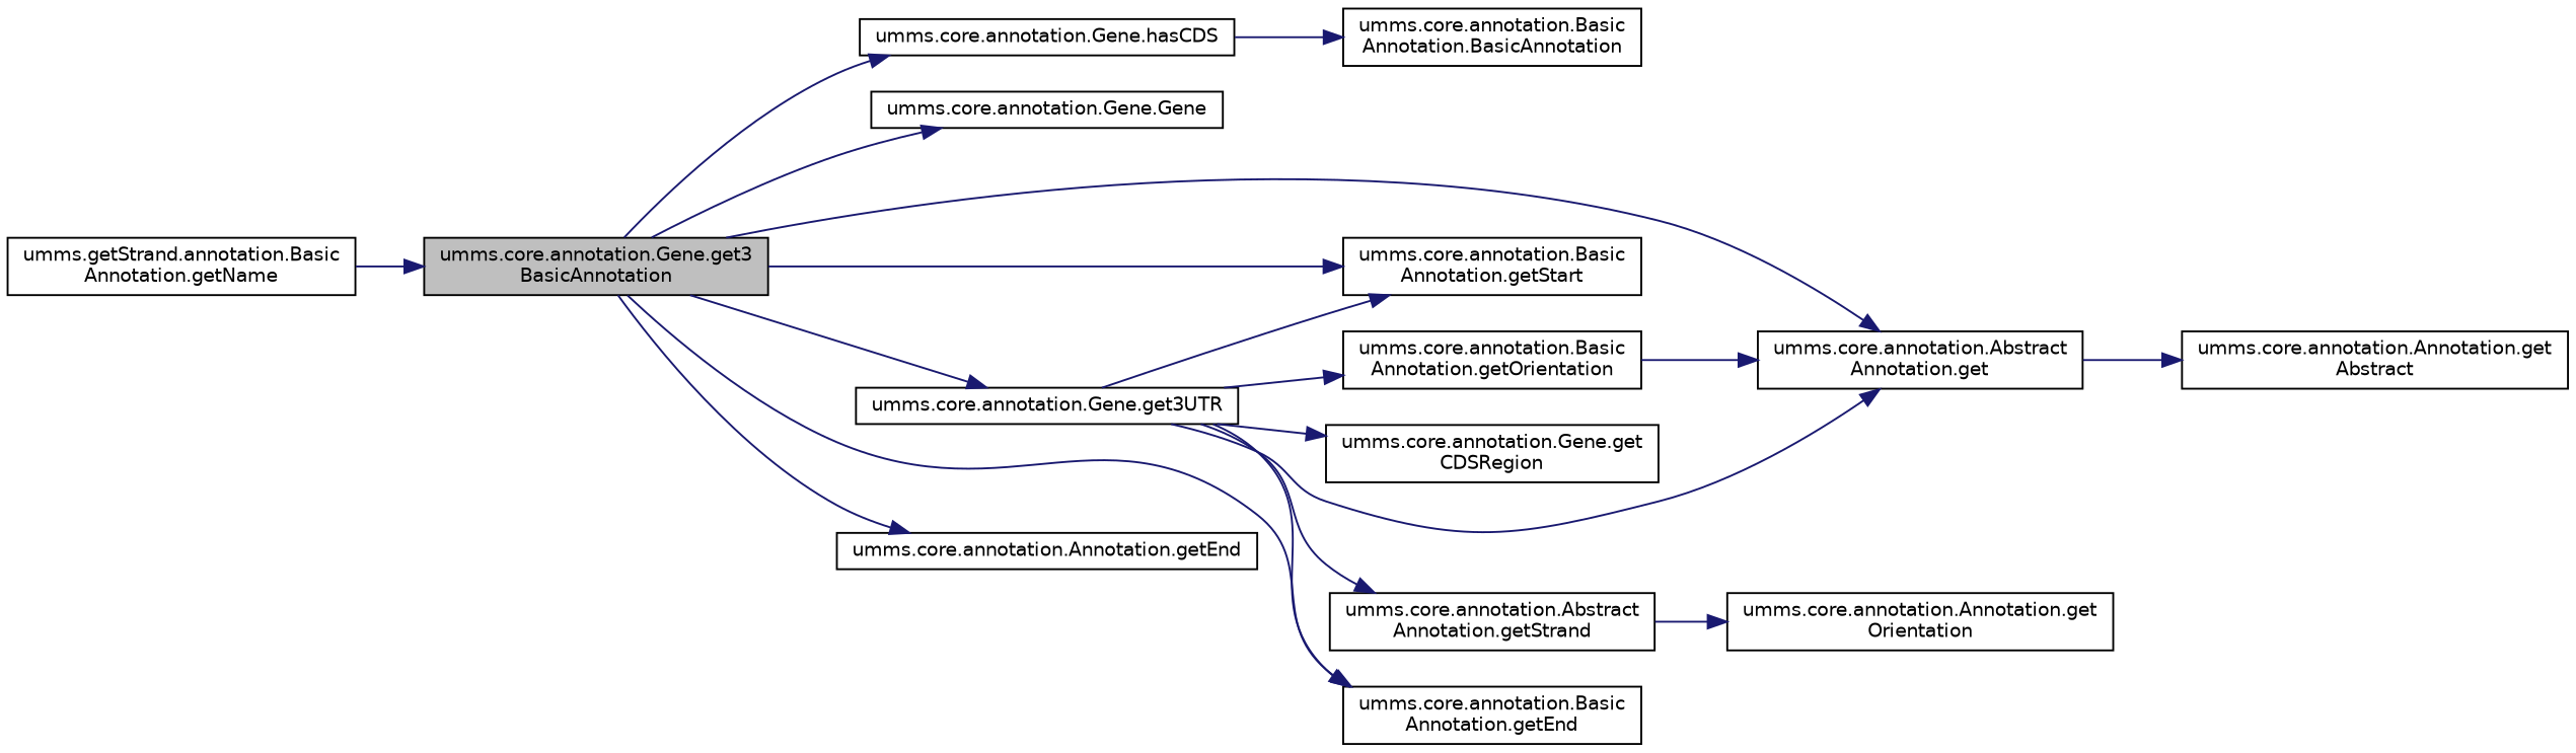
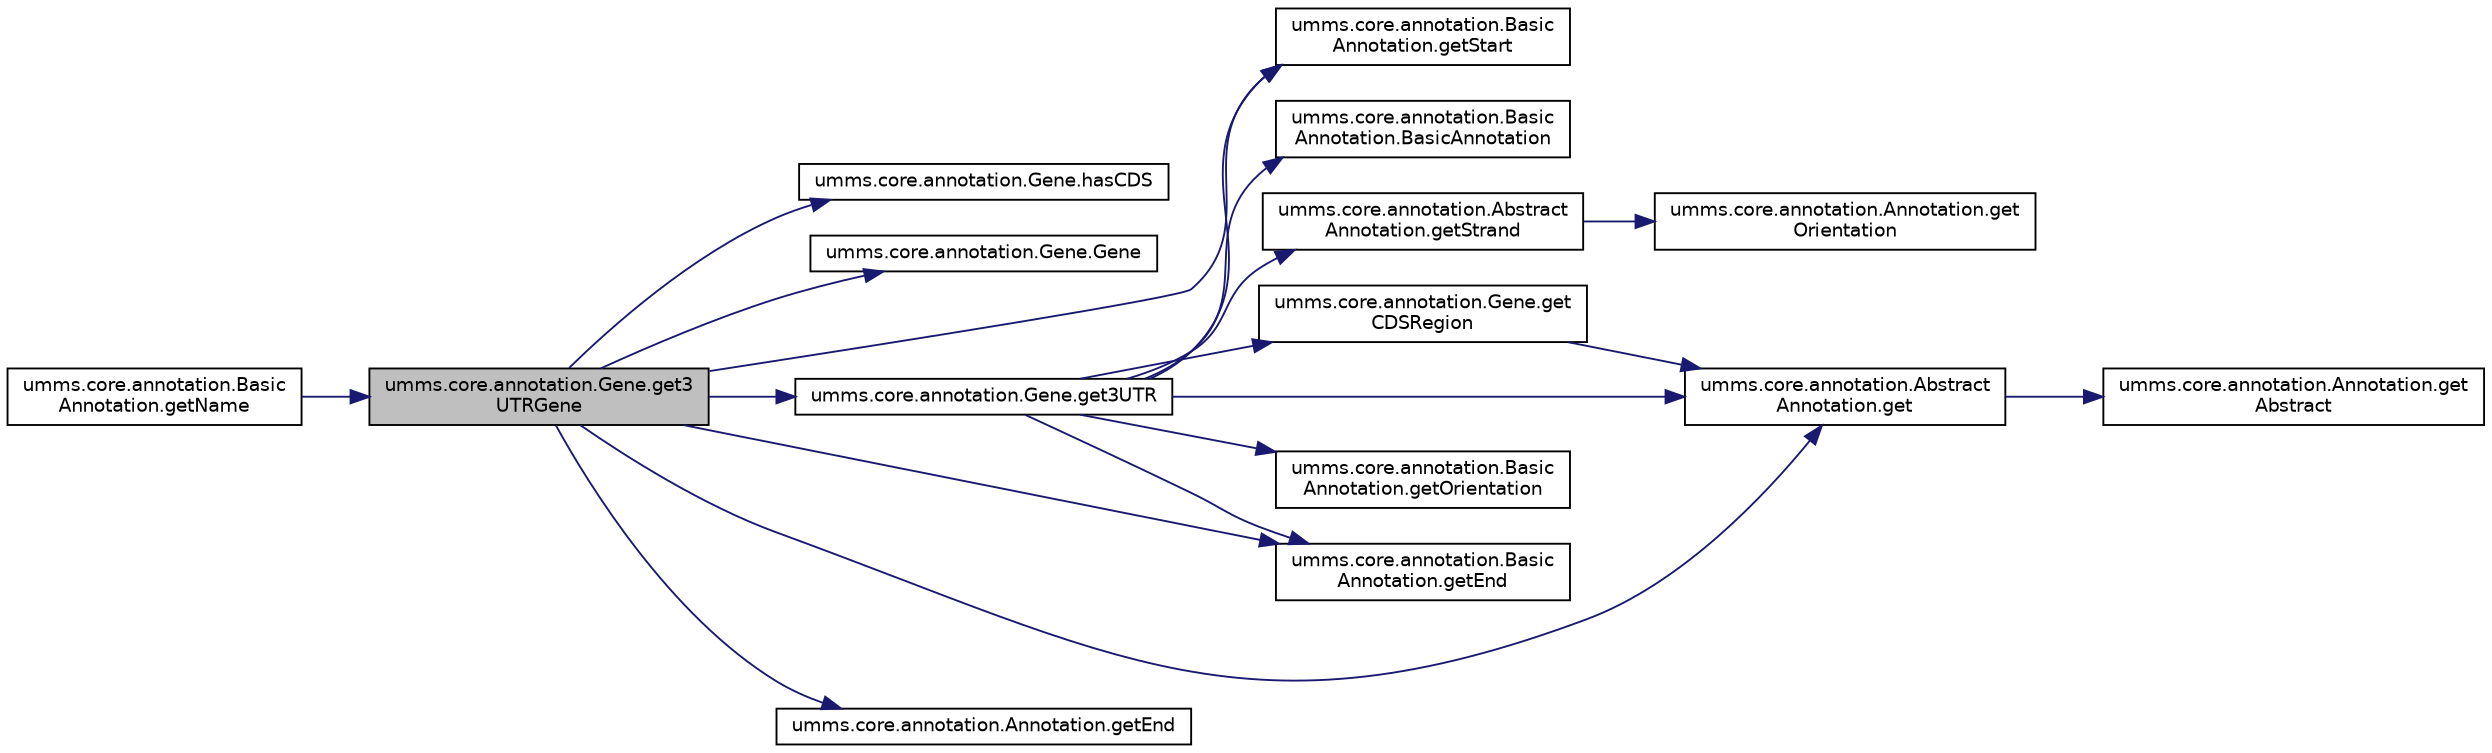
  digraph {
    rankdir=LR
    node [color=black fillcolor=white fontname=Helvetica fontsize=10 shape=record style=filled]
    edge [color=midnightblue fontname=Helvetica fontsize=10 labelfontname=Helvetica labelfontsize=10 style=solid]
-   n1 [fillcolor=grey75 fontcolor=black height=0.2 label="umms.core.annotation.Gene.get3\lBasicAnnotation" width=0.4]
+   n1 [fillcolor=grey75 fontcolor=black height=0.2 label="umms.core.annotation.Gene.get3\lUTRGene" width=0.4]
    n2 [height=0.2 label="umms.core.annotation.Gene.hasCDS" width=0.4]
    n3 [height=0.2 label="umms.core.annotation.Gene.Gene" width=0.4]
    n4 [height=0.2 label="umms.core.annotation.Gene.get3UTR" width=0.4]
    n5 [height=0.2 label="umms.core.annotation.Abstract\lAnnotation.get" width=0.4]
    n6 [height=0.2 label="umms.core.annotation.Basic\lAnnotation.getStart" width=0.4]
    n7 [height=0.2 label="umms.core.annotation.Basic\lAnnotation.getEnd" width=0.4]
    n8 [height=0.2 label="umms.core.annotation.Annotation.getEnd" width=0.4]
    n9 [height=0.2 label="umms.core.annotation.Basic\lAnnotation.getOrientation" width=0.4]
    n10 [height=0.2 label="umms.core.annotation.Basic\lAnnotation.BasicAnnotation" width=0.4]
    n11 [height=0.2 label="umms.core.annotation.Gene.get\lCDSRegion" width=0.4]
    n12 [height=0.2 label="umms.core.annotation.Abstract\lAnnotation.getStrand" width=0.4]
    n13 [height=0.2 label="umms.core.annotation.Annotation.get\lAbstract" width=0.4]
-   n14 [height=0.2 label="umms.getStrand.annotation.Basic\lAnnotation.getName" width=0.4]
+   n14 [height=0.2 label="umms.core.annotation.Basic\lAnnotation.getName" width=0.4]
    n15 [height=0.2 label="umms.core.annotation.Annotation.get\lOrientation" width=0.4]
    n1 -> n2
    n1 -> n3
    n1 -> n4
    n1 -> n5
    n1 -> n6
    n1 -> n7
    n1 -> n8
    n4 -> n5
    n4 -> n6
    n4 -> n7
    n4 -> n9
-   n2 -> n10
+   n4 -> n10
    n4 -> n11
    n4 -> n12
    n5 -> n13
-   n9 -> n5
+   n11 -> n5
    n12 -> n15
    n14 -> n1
  }
